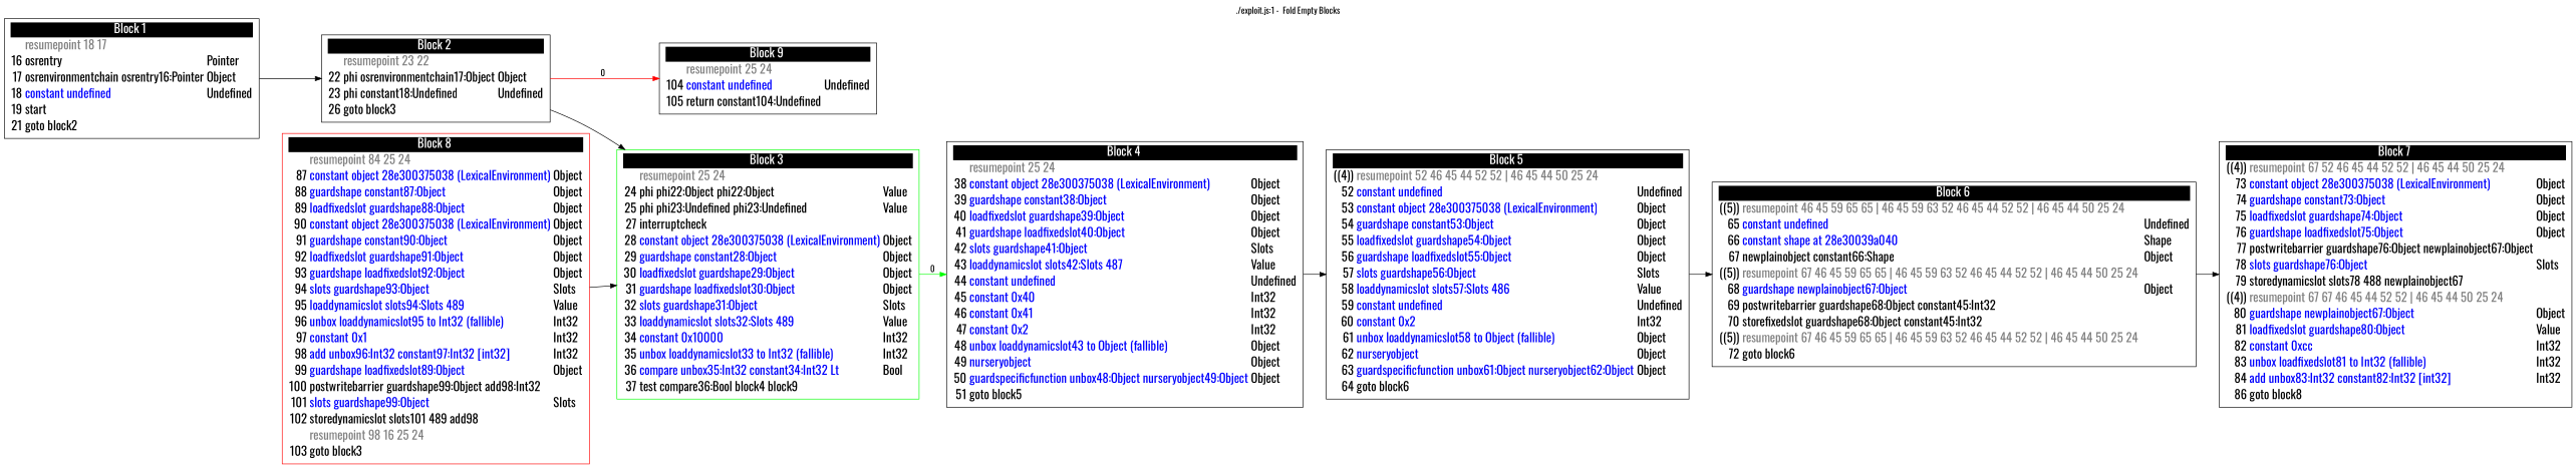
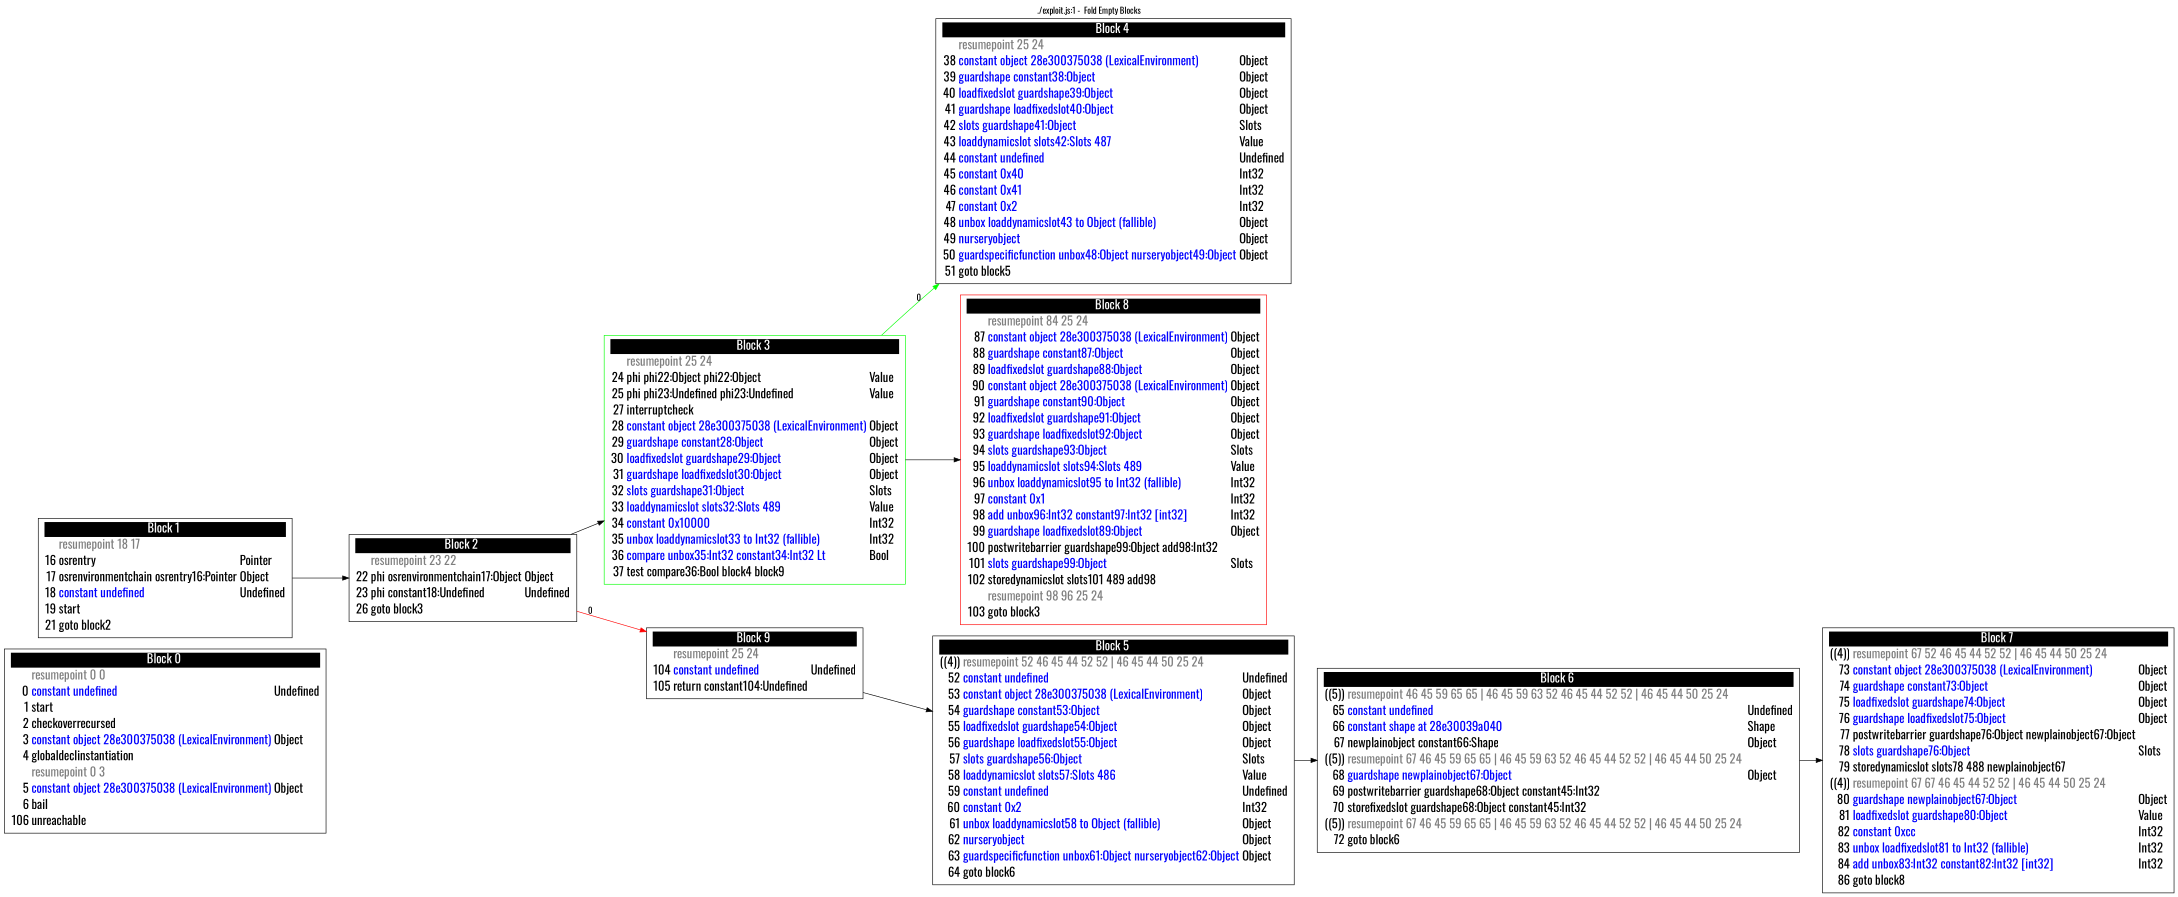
  digraph {
    fontname=Oswald
    label="./exploit.js:1 -  Fold Empty Blocks"
    labelfontsize=30
    labelloc=t
    rankdir=LR
    splines=true
    node [fontname=Oswald fontsize=20 shape=box]
    edge [fontname=Oswald]
+   n1 [label=<<table border="0" cellborder="0" cellpadding="1"><tr><td align="center" bgcolor="black" colspan="3"><font color="white">Block 0 </font></td></tr><tr><td align="left"></td><td align="left"><font color="grey50">resumepoint 0 0 </font></td><td></td></tr><tr><td align="right" port="i0">0</td><td align="left"><font color="blue">constant undefined</font></td><td align="left">Undefined</td></tr><tr><td align="right" port="i1">1</td><td align="left">start</td></tr><tr><td align="right" port="i2">2</td><td align="left">checkoverrecursed</td></tr><tr><td align="right" port="i3">3</td><td align="left"><font color="blue">constant object 28e300375038 (LexicalEnvironment)</font></td><td align="left">Object</td></tr><tr><td align="right" port="i4">4</td><td align="left">globaldeclinstantiation</td></tr><tr><td align="left"></td><td align="left"><font color="grey50">resumepoint 0 3 </font></td><td></td></tr><tr><td align="right" port="i5">5</td><td align="left"><font color="blue">constant object 28e300375038 (LexicalEnvironment)</font></td><td align="left">Object</td></tr><tr><td align="right" port="i6">6</td><td align="left">bail</td></tr><tr><td align="right" port="i106">106</td><td align="left">unreachable</td></tr></table>>]
    n2 [label=<<table border="0" cellborder="0" cellpadding="1"><tr><td align="center" bgcolor="black" colspan="3"><font color="white">Block 1 </font></td></tr><tr><td align="left"></td><td align="left"><font color="grey50">resumepoint 18 17 </font></td><td></td></tr><tr><td align="right" port="i16">16</td><td align="left">osrentry</td><td align="left">Pointer</td></tr><tr><td align="right" port="i17">17</td><td align="left">osrenvironmentchain osrentry16:Pointer</td><td align="left">Object</td></tr><tr><td align="right" port="i18">18</td><td align="left"><font color="blue">constant undefined</font></td><td align="left">Undefined</td></tr><tr><td align="right" port="i19">19</td><td align="left">start</td></tr><tr><td align="right" port="i21">21</td><td align="left">goto block2</td></tr></table>>]
    n3 [label=<<table border="0" cellborder="0" cellpadding="1"><tr><td align="center" bgcolor="black" colspan="3"><font color="white">Block 2 </font></td></tr><tr><td align="left"></td><td align="left"><font color="grey50">resumepoint 23 22 </font></td><td></td></tr><tr><td align="right" port="i22">22</td><td align="left">phi osrenvironmentchain17:Object</td><td align="left">Object</td></tr><tr><td align="right" port="i23">23</td><td align="left">phi constant18:Undefined</td><td align="left">Undefined</td></tr><tr><td align="right" port="i26">26</td><td align="left">goto block3</td></tr></table>>]
    n4 [color=green label=<<table border="0" cellborder="0" cellpadding="1"><tr><td align="center" bgcolor="black" colspan="3"><font color="white">Block 3 </font></td></tr><tr><td align="left"></td><td align="left"><font color="grey50">resumepoint 25 24 </font></td><td></td></tr><tr><td align="right" port="i24">24</td><td align="left">phi phi22:Object phi22:Object</td><td align="left">Value</td></tr><tr><td align="right" port="i25">25</td><td align="left">phi phi23:Undefined phi23:Undefined</td><td align="left">Value</td></tr><tr><td align="right" port="i27">27</td><td align="left">interruptcheck</td></tr><tr><td align="right" port="i28">28</td><td align="left"><font color="blue">constant object 28e300375038 (LexicalEnvironment)</font></td><td align="left">Object</td></tr><tr><td align="right" port="i29">29</td><td align="left"><font color="blue">guardshape constant28:Object</font></td><td align="left">Object</td></tr><tr><td align="right" port="i30">30</td><td align="left"><font color="blue">loadfixedslot guardshape29:Object</font></td><td align="left">Object</td></tr><tr><td align="right" port="i31">31</td><td align="left"><font color="blue">guardshape loadfixedslot30:Object</font></td><td align="left">Object</td></tr><tr><td align="right" port="i32">32</td><td align="left"><font color="blue">slots guardshape31:Object</font></td><td align="left">Slots</td></tr><tr><td align="right" port="i33">33</td><td align="left"><font color="blue">loaddynamicslot slots32:Slots 489</font></td><td align="left">Value</td></tr><tr><td align="right" port="i34">34</td><td align="left"><font color="blue">constant 0x10000</font></td><td align="left">Int32</td></tr><tr><td align="right" port="i35">35</td><td align="left"><font color="blue">unbox loaddynamicslot33 to Int32 (fallible)</font></td><td align="left">Int32</td></tr><tr><td align="right" port="i36">36</td><td align="left"><font color="blue">compare unbox35:Int32 constant34:Int32 Lt</font></td><td align="left">Bool</td></tr><tr><td align="right" port="i37">37</td><td align="left">test compare36:Bool block4 block9</td></tr></table>>]
    n5 [label=<<table border="0" cellborder="0" cellpadding="1"><tr><td align="center" bgcolor="black" colspan="3"><font color="white">Block 9 </font></td></tr><tr><td align="left"></td><td align="left"><font color="grey50">resumepoint 25 24 </font></td><td></td></tr><tr><td align="right" port="i104">104</td><td align="left"><font color="blue">constant undefined</font></td><td align="left">Undefined</td></tr><tr><td align="right" port="i105">105</td><td align="left">return constant104:Undefined</td></tr></table>>]
    n6 [label=<<table border="0" cellborder="0" cellpadding="1"><tr><td align="center" bgcolor="black" colspan="3"><font color="white">Block 4 </font></td></tr><tr><td align="left"></td><td align="left"><font color="grey50">resumepoint 25 24 </font></td><td></td></tr><tr><td align="right" port="i38">38</td><td align="left"><font color="blue">constant object 28e300375038 (LexicalEnvironment)</font></td><td align="left">Object</td></tr><tr><td align="right" port="i39">39</td><td align="left"><font color="blue">guardshape constant38:Object</font></td><td align="left">Object</td></tr><tr><td align="right" port="i40">40</td><td align="left"><font color="blue">loadfixedslot guardshape39:Object</font></td><td align="left">Object</td></tr><tr><td align="right" port="i41">41</td><td align="left"><font color="blue">guardshape loadfixedslot40:Object</font></td><td align="left">Object</td></tr><tr><td align="right" port="i42">42</td><td align="left"><font color="blue">slots guardshape41:Object</font></td><td align="left">Slots</td></tr><tr><td align="right" port="i43">43</td><td align="left"><font color="blue">loaddynamicslot slots42:Slots 487</font></td><td align="left">Value</td></tr><tr><td align="right" port="i44">44</td><td align="left"><font color="blue">constant undefined</font></td><td align="left">Undefined</td></tr><tr><td align="right" port="i45">45</td><td align="left"><font color="blue">constant 0x40</font></td><td align="left">Int32</td></tr><tr><td align="right" port="i46">46</td><td align="left"><font color="blue">constant 0x41</font></td><td align="left">Int32</td></tr><tr><td align="right" port="i47">47</td><td align="left"><font color="blue">constant 0x2</font></td><td align="left">Int32</td></tr><tr><td align="right" port="i48">48</td><td align="left"><font color="blue">unbox loaddynamicslot43 to Object (fallible)</font></td><td align="left">Object</td></tr><tr><td align="right" port="i49">49</td><td align="left"><font color="blue">nurseryobject</font></td><td align="left">Object</td></tr><tr><td align="right" port="i50">50</td><td align="left"><font color="blue">guardspecificfunction unbox48:Object nurseryobject49:Object</font></td><td align="left">Object</td></tr><tr><td align="right" port="i51">51</td><td align="left">goto block5</td></tr></table>>]
    n7 [label=<<table border="0" cellborder="0" cellpadding="1"><tr><td align="center" bgcolor="black" colspan="3"><font color="white">Block 5 </font></td></tr><tr><td align="left">&#40;&#40;4&#41;&#41;</td><td align="left"><font color="grey50">resumepoint 52 46 45 44 52 52 | 46 45 44 50 25 24 </font></td><td></td></tr><tr><td align="right" port="i52">52</td><td align="left"><font color="blue">constant undefined</font></td><td align="left">Undefined</td></tr><tr><td align="right" port="i53">53</td><td align="left"><font color="blue">constant object 28e300375038 (LexicalEnvironment)</font></td><td align="left">Object</td></tr><tr><td align="right" port="i54">54</td><td align="left"><font color="blue">guardshape constant53:Object</font></td><td align="left">Object</td></tr><tr><td align="right" port="i55">55</td><td align="left"><font color="blue">loadfixedslot guardshape54:Object</font></td><td align="left">Object</td></tr><tr><td align="right" port="i56">56</td><td align="left"><font color="blue">guardshape loadfixedslot55:Object</font></td><td align="left">Object</td></tr><tr><td align="right" port="i57">57</td><td align="left"><font color="blue">slots guardshape56:Object</font></td><td align="left">Slots</td></tr><tr><td align="right" port="i58">58</td><td align="left"><font color="blue">loaddynamicslot slots57:Slots 486</font></td><td align="left">Value</td></tr><tr><td align="right" port="i59">59</td><td align="left"><font color="blue">constant undefined</font></td><td align="left">Undefined</td></tr><tr><td align="right" port="i60">60</td><td align="left"><font color="blue">constant 0x2</font></td><td align="left">Int32</td></tr><tr><td align="right" port="i61">61</td><td align="left"><font color="blue">unbox loaddynamicslot58 to Object (fallible)</font></td><td align="left">Object</td></tr><tr><td align="right" port="i62">62</td><td align="left"><font color="blue">nurseryobject</font></td><td align="left">Object</td></tr><tr><td align="right" port="i63">63</td><td align="left"><font color="blue">guardspecificfunction unbox61:Object nurseryobject62:Object</font></td><td align="left">Object</td></tr><tr><td align="right" port="i64">64</td><td align="left">goto block6</td></tr></table>>]
    n8 [label=<<table border="0" cellborder="0" cellpadding="1"><tr><td align="center" bgcolor="black" colspan="3"><font color="white">Block 6 </font></td></tr><tr><td align="left">&#40;&#40;5&#41;&#41;</td><td align="left"><font color="grey50">resumepoint 46 45 59 65 65 | 46 45 59 63 52 46 45 44 52 52 | 46 45 44 50 25 24 </font></td><td></td></tr><tr><td align="right" port="i65">65</td><td align="left"><font color="blue">constant undefined</font></td><td align="left">Undefined</td></tr><tr><td align="right" port="i66">66</td><td align="left"><font color="blue">constant shape at 28e30039a040</font></td><td align="left">Shape</td></tr><tr><td align="right" port="i67">67</td><td align="left">newplainobject constant66:Shape</td><td align="left">Object</td></tr><tr><td align="left">&#40;&#40;5&#41;&#41;</td><td align="left"><font color="grey50">resumepoint 67 46 45 59 65 65 | 46 45 59 63 52 46 45 44 52 52 | 46 45 44 50 25 24 </font></td><td></td></tr><tr><td align="right" port="i68">68</td><td align="left"><font color="blue">guardshape newplainobject67:Object</font></td><td align="left">Object</td></tr><tr><td align="right" port="i69">69</td><td align="left">postwritebarrier guardshape68:Object constant45:Int32</td></tr><tr><td align="right" port="i70">70</td><td align="left">storefixedslot guardshape68:Object constant45:Int32</td></tr><tr><td align="left">&#40;&#40;5&#41;&#41;</td><td align="left"><font color="grey50">resumepoint 67 46 45 59 65 65 | 46 45 59 63 52 46 45 44 52 52 | 46 45 44 50 25 24 </font></td><td></td></tr><tr><td align="right" port="i72">72</td><td align="left">goto block6</td></tr></table>>]
    n9 [label=<<table border="0" cellborder="0" cellpadding="1"><tr><td align="center" bgcolor="black" colspan="3"><font color="white">Block 7 </font></td></tr><tr><td align="left">&#40;&#40;4&#41;&#41;</td><td align="left"><font color="grey50">resumepoint 67 52 46 45 44 52 52 | 46 45 44 50 25 24 </font></td><td></td></tr><tr><td align="right" port="i73">73</td><td align="left"><font color="blue">constant object 28e300375038 (LexicalEnvironment)</font></td><td align="left">Object</td></tr><tr><td align="right" port="i74">74</td><td align="left"><font color="blue">guardshape constant73:Object</font></td><td align="left">Object</td></tr><tr><td align="right" port="i75">75</td><td align="left"><font color="blue">loadfixedslot guardshape74:Object</font></td><td align="left">Object</td></tr><tr><td align="right" port="i76">76</td><td align="left"><font color="blue">guardshape loadfixedslot75:Object</font></td><td align="left">Object</td></tr><tr><td align="right" port="i77">77</td><td align="left">postwritebarrier guardshape76:Object newplainobject67:Object</td></tr><tr><td align="right" port="i78">78</td><td align="left"><font color="blue">slots guardshape76:Object</font></td><td align="left">Slots</td></tr><tr><td align="right" port="i79">79</td><td align="left">storedynamicslot slots78 488 newplainobject67</td></tr><tr><td align="left">&#40;&#40;4&#41;&#41;</td><td align="left"><font color="grey50">resumepoint 67 67 46 45 44 52 52 | 46 45 44 50 25 24 </font></td><td></td></tr><tr><td align="right" port="i80">80</td><td align="left"><font color="blue">guardshape newplainobject67:Object</font></td><td align="left">Object</td></tr><tr><td align="right" port="i81">81</td><td align="left"><font color="blue">loadfixedslot guardshape80:Object</font></td><td align="left">Value</td></tr><tr><td align="right" port="i82">82</td><td align="left"><font color="blue">constant 0xcc</font></td><td align="left">Int32</td></tr><tr><td align="right" port="i83">83</td><td align="left"><font color="blue">unbox loadfixedslot81 to Int32 (fallible)</font></td><td align="left">Int32</td></tr><tr><td align="right" port="i84">84</td><td align="left"><font color="blue">add unbox83:Int32 constant82:Int32 [int32]</font></td><td align="left">Int32</td></tr><tr><td align="right" port="i86">86</td><td align="left">goto block8</td></tr></table>>]
-   n10 [color=red label=<<table border="0" cellborder="0" cellpadding="1"><tr><td align="center" bgcolor="black" colspan="3"><font color="white">Block 8 </font></td></tr><tr><td align="left"></td><td align="left"><font color="grey50">resumepoint 84 25 24 </font></td><td></td></tr><tr><td align="right" port="i87">87</td><td align="left"><font color="blue">constant object 28e300375038 (LexicalEnvironment)</font></td><td align="left">Object</td></tr><tr><td align="right" port="i88">88</td><td align="left"><font color="blue">guardshape constant87:Object</font></td><td align="left">Object</td></tr><tr><td align="right" port="i89">89</td><td align="left"><font color="blue">loadfixedslot guardshape88:Object</font></td><td align="left">Object</td></tr><tr><td align="right" port="i90">90</td><td align="left"><font color="blue">constant object 28e300375038 (LexicalEnvironment)</font></td><td align="left">Object</td></tr><tr><td align="right" port="i91">91</td><td align="left"><font color="blue">guardshape constant90:Object</font></td><td align="left">Object</td></tr><tr><td align="right" port="i92">92</td><td align="left"><font color="blue">loadfixedslot guardshape91:Object</font></td><td align="left">Object</td></tr><tr><td align="right" port="i93">93</td><td align="left"><font color="blue">guardshape loadfixedslot92:Object</font></td><td align="left">Object</td></tr><tr><td align="right" port="i94">94</td><td align="left"><font color="blue">slots guardshape93:Object</font></td><td align="left">Slots</td></tr><tr><td align="right" port="i95">95</td><td align="left"><font color="blue">loaddynamicslot slots94:Slots 489</font></td><td align="left">Value</td></tr><tr><td align="right" port="i96">96</td><td align="left"><font color="blue">unbox loaddynamicslot95 to Int32 (fallible)</font></td><td align="left">Int32</td></tr><tr><td align="right" port="i97">97</td><td align="left"><font color="blue">constant 0x1</font></td><td align="left">Int32</td></tr><tr><td align="right" port="i98">98</td><td align="left"><font color="blue">add unbox96:Int32 constant97:Int32 [int32]</font></td><td align="left">Int32</td></tr><tr><td align="right" port="i99">99</td><td align="left"><font color="blue">guardshape loadfixedslot89:Object</font></td><td align="left">Object</td></tr><tr><td align="right" port="i100">100</td><td align="left">postwritebarrier guardshape99:Object add98:Int32</td></tr><tr><td align="right" port="i101">101</td><td align="left"><font color="blue">slots guardshape99:Object</font></td><td align="left">Slots</td></tr><tr><td align="right" port="i102">102</td><td align="left">storedynamicslot slots101 489 add98</td></tr><tr><td align="left"></td><td align="left"><font color="grey50">resumepoint 98 16 25 24 </font></td><td></td></tr><tr><td align="right" port="i103">103</td><td align="left">goto block3</td></tr></table>>]
+   n10 [color=red label=<<table border="0" cellborder="0" cellpadding="1"><tr><td align="center" bgcolor="black" colspan="3"><font color="white">Block 8 </font></td></tr><tr><td align="left"></td><td align="left"><font color="grey50">resumepoint 84 25 24 </font></td><td></td></tr><tr><td align="right" port="i87">87</td><td align="left"><font color="blue">constant object 28e300375038 (LexicalEnvironment)</font></td><td align="left">Object</td></tr><tr><td align="right" port="i88">88</td><td align="left"><font color="blue">guardshape constant87:Object</font></td><td align="left">Object</td></tr><tr><td align="right" port="i89">89</td><td align="left"><font color="blue">loadfixedslot guardshape88:Object</font></td><td align="left">Object</td></tr><tr><td align="right" port="i90">90</td><td align="left"><font color="blue">constant object 28e300375038 (LexicalEnvironment)</font></td><td align="left">Object</td></tr><tr><td align="right" port="i91">91</td><td align="left"><font color="blue">guardshape constant90:Object</font></td><td align="left">Object</td></tr><tr><td align="right" port="i92">92</td><td align="left"><font color="blue">loadfixedslot guardshape91:Object</font></td><td align="left">Object</td></tr><tr><td align="right" port="i93">93</td><td align="left"><font color="blue">guardshape loadfixedslot92:Object</font></td><td align="left">Object</td></tr><tr><td align="right" port="i94">94</td><td align="left"><font color="blue">slots guardshape93:Object</font></td><td align="left">Slots</td></tr><tr><td align="right" port="i95">95</td><td align="left"><font color="blue">loaddynamicslot slots94:Slots 489</font></td><td align="left">Value</td></tr><tr><td align="right" port="i96">96</td><td align="left"><font color="blue">unbox loaddynamicslot95 to Int32 (fallible)</font></td><td align="left">Int32</td></tr><tr><td align="right" port="i97">97</td><td align="left"><font color="blue">constant 0x1</font></td><td align="left">Int32</td></tr><tr><td align="right" port="i98">98</td><td align="left"><font color="blue">add unbox96:Int32 constant97:Int32 [int32]</font></td><td align="left">Int32</td></tr><tr><td align="right" port="i99">99</td><td align="left"><font color="blue">guardshape loadfixedslot89:Object</font></td><td align="left">Object</td></tr><tr><td align="right" port="i100">100</td><td align="left">postwritebarrier guardshape99:Object add98:Int32</td></tr><tr><td align="right" port="i101">101</td><td align="left"><font color="blue">slots guardshape99:Object</font></td><td align="left">Slots</td></tr><tr><td align="right" port="i102">102</td><td align="left">storedynamicslot slots101 489 add98</td></tr><tr><td align="left"></td><td align="left"><font color="grey50">resumepoint 98 96 25 24 </font></td><td></td></tr><tr><td align="right" port="i103">103</td><td align="left">goto block3</td></tr></table>>]
    n2 -> n3
    n3 -> n4
    n3 -> n5 [color=red label=0]
    n4 -> n6 [color=green label=0]
-   n6 -> n7
+   n5 -> n7
    n7 -> n8
    n8 -> n9
-   n10 -> n4
+   n4 -> n10
  }
